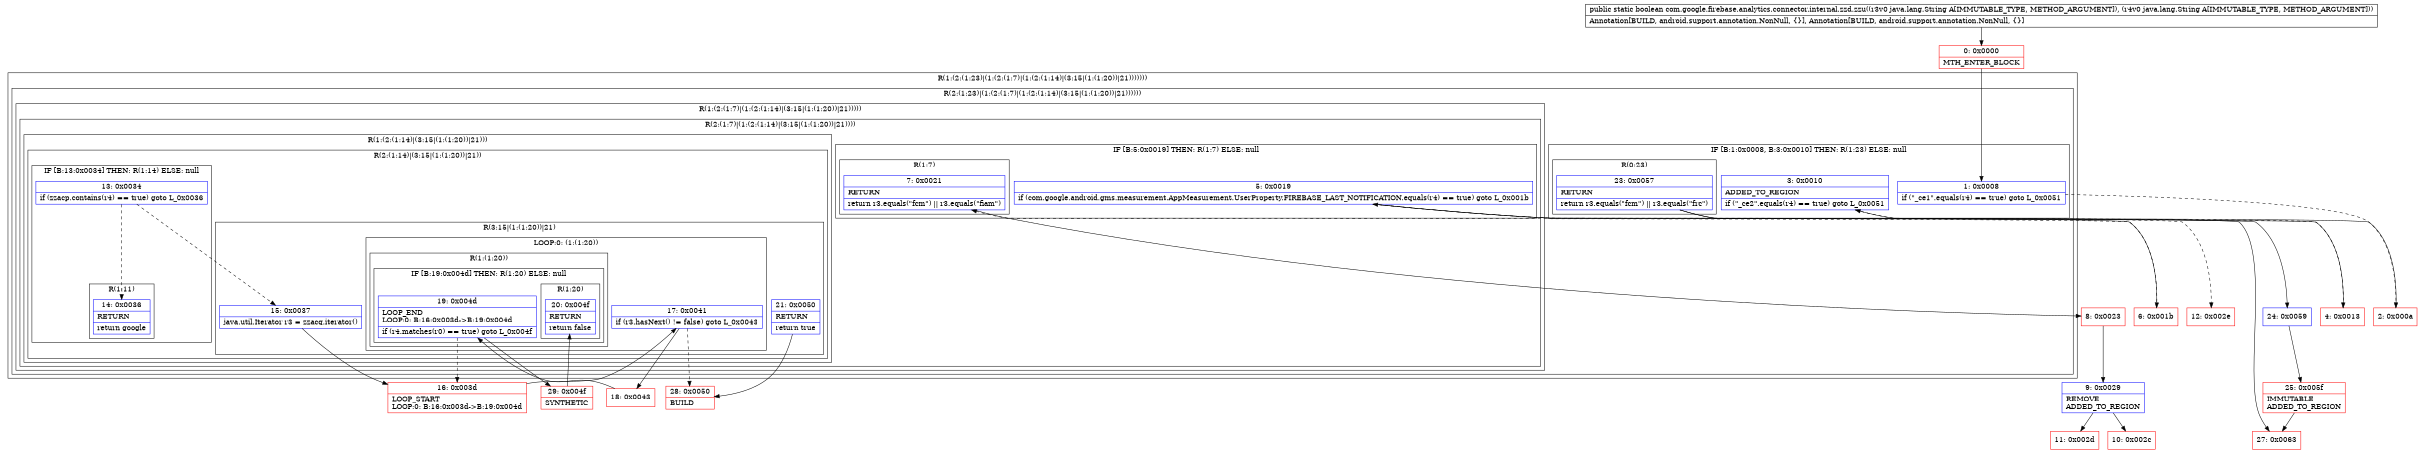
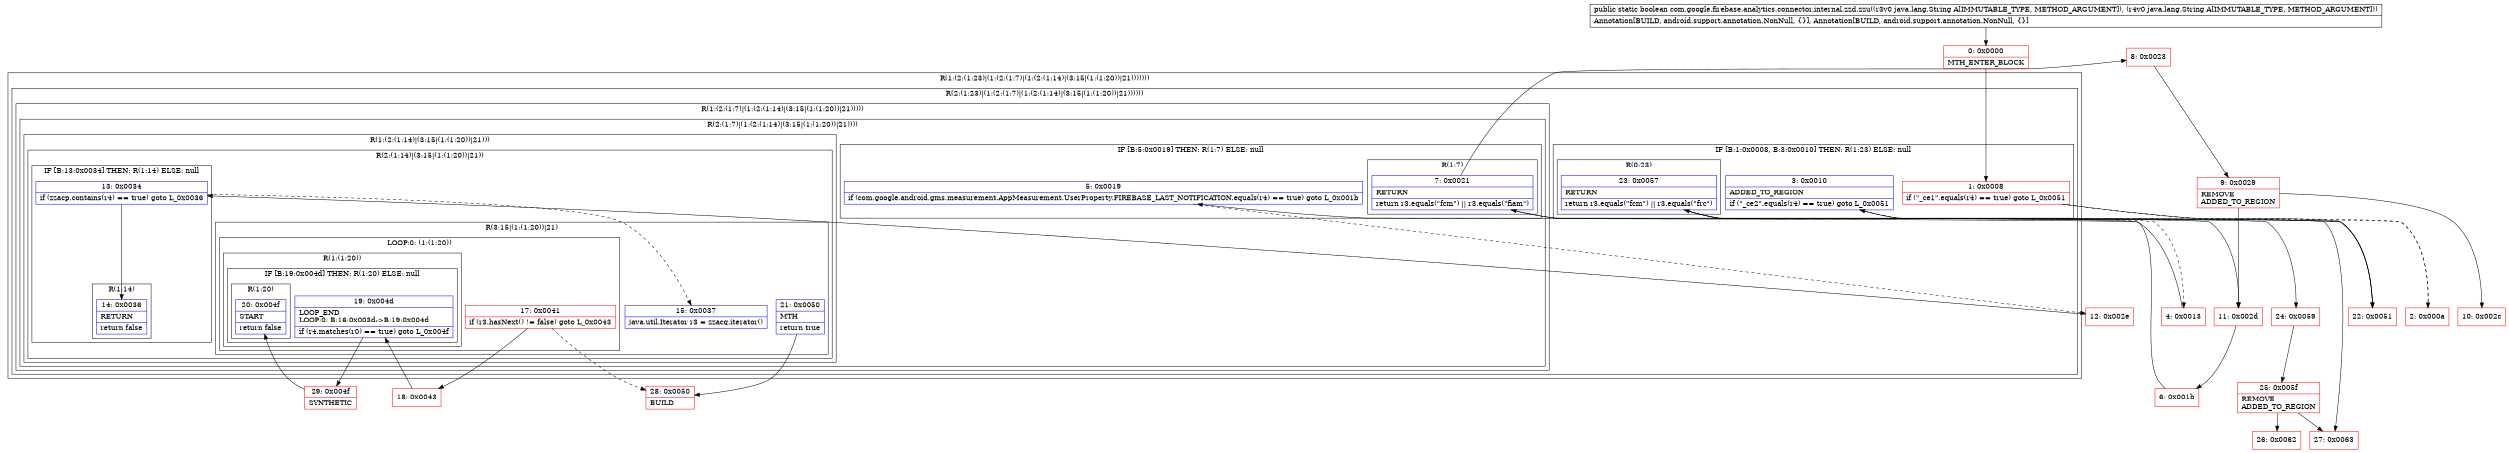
  digraph {
    node [color=red shape=record]
    n1 [color=blue label="{23\:\ 0x0057|RETURN\l|return r3.equals(\"fcm\") \|\| r3.equals(\"frc\")\l}"]
-   n2 [color=blue label="{1\:\ 0x0008|if (\"_ce1\".equals(r4) == true) goto L_0x0051\l}"]
+   n2 [label="{1\:\ 0x0008|if (\"_ce1\".equals(r4) == true) goto L_0x0051\l}"]
    n3 [color=blue label="{3\:\ 0x0010|ADDED_TO_REGION\l|if (\"_ce2\".equals(r4) == true) goto L_0x0051\l}"]
    n4 [color=blue label="{7\:\ 0x0021|RETURN\l|return r3.equals(\"fcm\") \|\| r3.equals(\"fiam\")\l}"]
    n5 [color=blue label="{5\:\ 0x0019|if (com.google.android.gms.measurement.AppMeasurement.UserProperty.FIREBASE_LAST_NOTIFICATION.equals(r4) == true) goto L_0x001b\l}"]
-   n6 [color=blue label="{14\:\ 0x0036|RETURN\l|return google\l}"]
+   n6 [color=blue label="{14\:\ 0x0036|RETURN\l|return false\l}"]
    n7 [color=blue label="{13\:\ 0x0034|if (zzacp.contains(r4) == true) goto L_0x0036\l}"]
-   n8 [color=blue label="{20\:\ 0x004f|RETURN\l|return false\l}"]
+   n8 [color=blue label="{20\:\ 0x004f|START\l|return false\l}"]
    n9 [color=blue label="{19\:\ 0x004d|LOOP_END\lLOOP:0: B:16:0x003d\-\>B:19:0x004d\l|if (r4.matches(r0) == true) goto L_0x004f\l}"]
-   n10 [color=blue label="{17\:\ 0x0041|if (r3.hasNext() != false) goto L_0x0043\l}"]
+   n10 [label="{17\:\ 0x0041|if (r3.hasNext() != false) goto L_0x0043\l}"]
    n11 [color=blue label="{15\:\ 0x0037|java.util.Iterator r3 = zzacq.iterator()\l}"]
-   n12 [color=blue label="{21\:\ 0x0050|RETURN\l|return true\l}"]
-   n13 [color=blue label="{24\:\ 0x0059}"]
+   n12 [color=blue label="{21\:\ 0x0050|MTH\l|return true\l}"]
+   n13 [label="{24\:\ 0x0059}"]
    n14 [label="{27\:\ 0x0063}"]
    n15 [label="{2\:\ 0x000a}"]
+   n16 [label="{22\:\ 0x0051}"]
    n17 [label="{4\:\ 0x0013}"]
    n18 [label="{8\:\ 0x0023}"]
    n19 [label="{11\:\ 0x002d}"]
    n20 [label="{6\:\ 0x001b}"]
    n21 [label="{12\:\ 0x002e}"]
-   n22 [label="{16\:\ 0x003d|LOOP_START\lLOOP:0: B:16:0x003d\-\>B:19:0x004d\l}"]
    n23 [label="{29\:\ 0x004f|SYNTHETIC\l}"]
    n24 [label="{18\:\ 0x0043}"]
    n25 [label="{28\:\ 0x0050|BUILD\l}"]
-   n26 [label="{25\:\ 0x005f|IMMUTABLE\lADDED_TO_REGION\l}"]
-   n27 [color=blue label="{9\:\ 0x0029|REMOVE\lADDED_TO_REGION\l}"]
+   n26 [label="{25\:\ 0x005f|REMOVE\lADDED_TO_REGION\l}"]
+   n27 [label="{9\:\ 0x0029|REMOVE\lADDED_TO_REGION\l}"]
    n28 [label="{0\:\ 0x0000|MTH_ENTER_BLOCK\l}"]
    n29 [label="{10\:\ 0x002c}"]
+   n30 [label="{26\:\ 0x0062}"]
    n31 [label="{public static boolean com.google.firebase.analytics.connector.internal.zzd.zzu((r3v0 java.lang.String A[IMMUTABLE_TYPE, METHOD_ARGUMENT]), (r4v0 java.lang.String A[IMMUTABLE_TYPE, METHOD_ARGUMENT]))  | Annotation[BUILD, android.support.annotation.NonNull, \{\}], Annotation[BUILD, android.support.annotation.NonNull, \{\}]\l}" color=""]
    subgraph cluster_1 {
      label="R(1:(2:(1:23)|(1:(2:(1:7)|(1:(2:(1:14)|(3:15|(1:(1:20))|21)))))))"
      subgraph cluster_2 {
        label="R(2:(1:23)|(1:(2:(1:7)|(1:(2:(1:14)|(3:15|(1:(1:20))|21))))))"
        subgraph cluster_3 {
          label="IF [B:1:0x0008, B:3:0x0010] THEN: R(1:23) ELSE: null"
          n2
          n3
          subgraph cluster_4 {
            label="R(0:23)"
            n1
          }
        }
        subgraph cluster_5 {
          label="R(1:(2:(1:7)|(1:(2:(1:14)|(3:15|(1:(1:20))|21)))))"
          subgraph cluster_6 {
            label="R(2:(1:7)|(1:(2:(1:14)|(3:15|(1:(1:20))|21))))"
            subgraph cluster_7 {
              label="IF [B:5:0x0019] THEN: R(1:7) ELSE: null"
              n5
              subgraph cluster_8 {
                label="R(1:7)"
                n4
              }
            }
            subgraph cluster_9 {
              label="R(1:(2:(1:14)|(3:15|(1:(1:20))|21)))"
              subgraph cluster_10 {
                label="R(2:(1:14)|(3:15|(1:(1:20))|21))"
                subgraph cluster_11 {
                  label="IF [B:13:0x0034] THEN: R(1:14) ELSE: null"
                  n7
                  subgraph cluster_12 {
-                   label="R(1:11)"
+                   label="R(1:14)"
                    n6
                  }
                }
                subgraph cluster_13 {
                  label="R(3:15|(1:(1:20))|21)"
                  n11
                  n12
                  subgraph cluster_14 {
                    label="LOOP:0: (1:(1:20))"
                    n10
                    subgraph cluster_15 {
                      label="R(1:(1:20))"
                      subgraph cluster_16 {
                        label="IF [B:19:0x004d] THEN: R(1:20) ELSE: null"
                        n9
                        subgraph cluster_17 {
                          label="R(1:20)"
                          n8
                        }
                      }
                    }
                  }
                }
              }
            }
          }
        }
      }
    }
    n1 -> n13
    n1 -> n14
    n2 -> n15 [style=dashed]
+   n2 -> n16
+   n3 -> n16
    n3 -> n17 [style=dashed]
    n4 -> n18
-   n5 -> n20
+   n4 -> n19
+   n19 -> n20
    n5 -> n21 [style=dashed]
-   n7 -> n6 [style=dashed]
+   n7 -> n6
    n7 -> n11 [style=dashed]
-   n9 -> n22 [style=dashed]
    n9 -> n23
    n10 -> n24
    n10 -> n25 [style=dashed]
-   n11 -> n22
    n12 -> n25
    n13 -> n26
-   n15 -> n3
+   n15 -> n3 [style=dashed]
+   n16 -> n1
    n17 -> n5
    n18 -> n27
-   n20 -> n4 [style=dashed]
-   n22 -> n10
+   n20 -> n4
+   n21 -> n7
    n23 -> n8
    n24 -> n9
    n26 -> n14
+   n26 -> n30
    n27 -> n19
    n27 -> n29
    n28 -> n2
    n31 -> n28
  }
